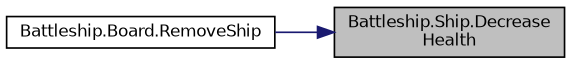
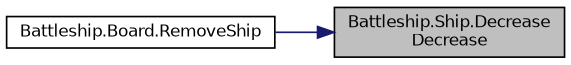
  digraph {
    rankdir=RL
    node [color=black fontname=Helvetica fontsize=10 shape=record style=filled]
-   n1 [fillcolor=grey75 fontcolor=black height=0.2 label="Battleship.Ship.Decrease\lHealth" width=0.4]
+   n1 [fillcolor=grey75 fontcolor=black height=0.2 label="Battleship.Ship.Decrease\lDecrease" width=0.4]
    n2 [fillcolor=white height=0.2 label="Battleship.Board.RemoveShip" width=0.4]
    n1 -> n2 [color=midnightblue dir=back fontname=Helvetica fontsize=10 labelfontname=Helvetica labelfontsize=10 style=solid]
  }
